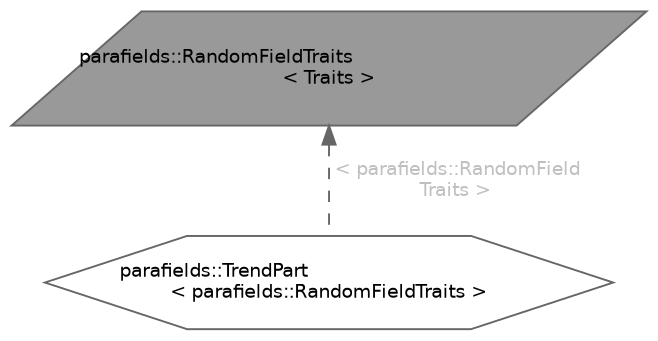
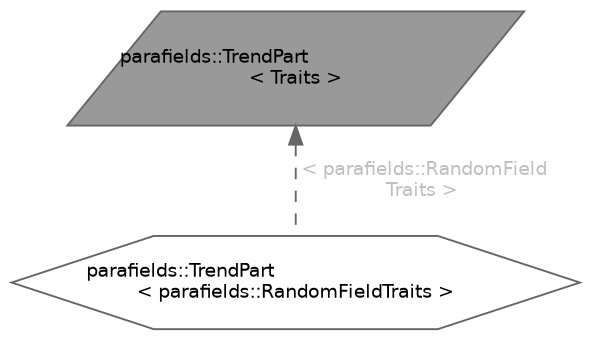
  digraph {
    node [color=gray40 fontname=Helvetica fontsize=10 style=filled]
-   n1 [fillcolor=grey60 fontcolor=black height=0.2 label="parafields::RandomFieldTraits\l\< Traits \>" shape=parallelogram width=0.4]
+   n1 [fillcolor=grey60 fontcolor=black height=0.2 label="parafields::TrendPart\l\< Traits \>" shape=parallelogram width=0.4]
    n2 [fillcolor=white height=0.2 label="parafields::TrendPart\l\< parafields::RandomFieldTraits \>" shape=hexagon width=0.4]
    n1 -> n2 [color=gray40 dir=back fontcolor=grey fontname=Helvetica fontsize=10 label=" \< parafields::RandomField\lTraits \>" labelfontname=Helvetica labelfontsize=10 style=dashed]
  }
